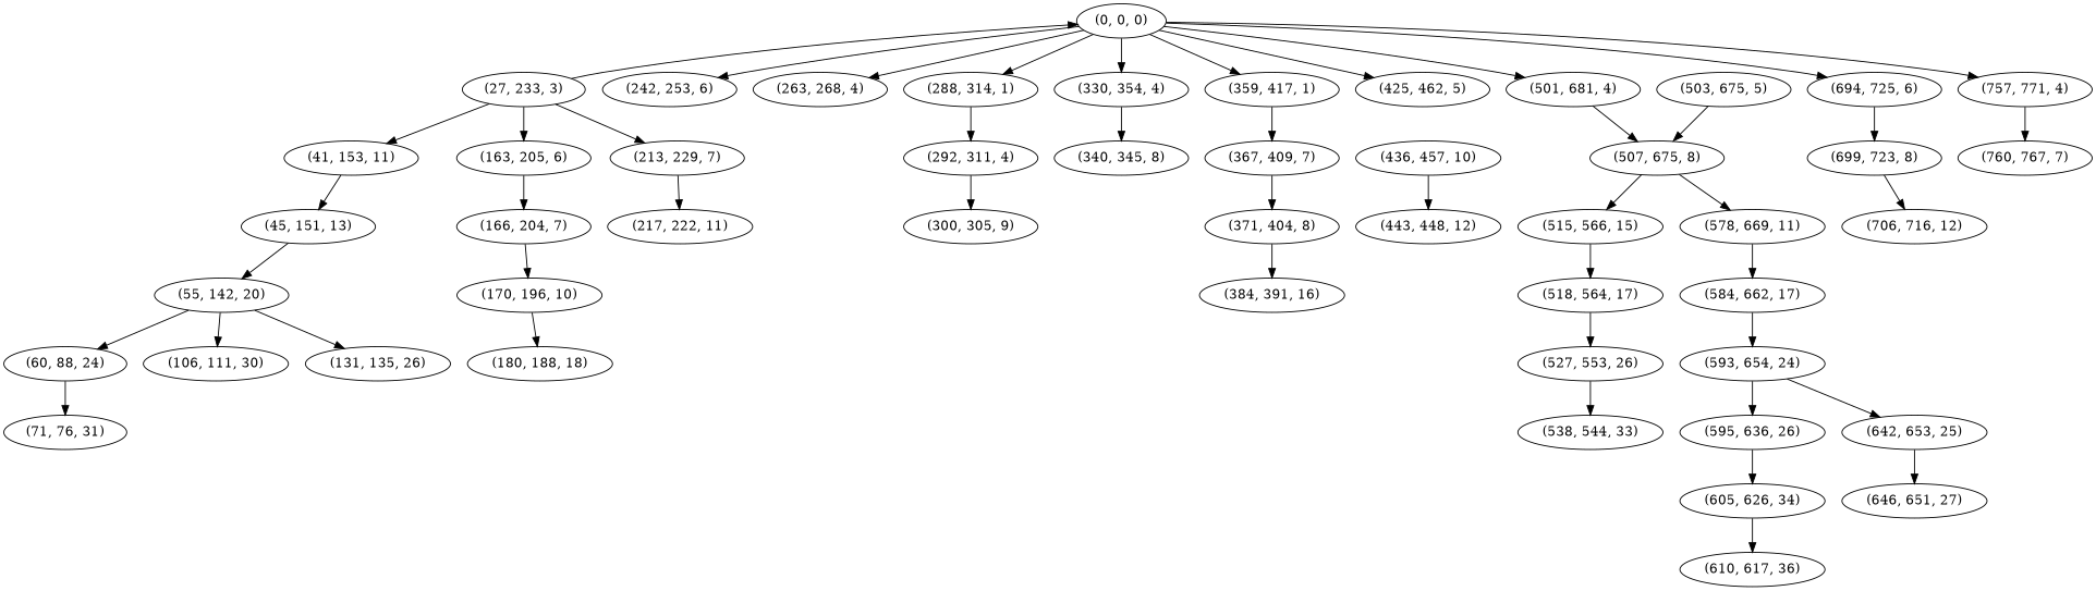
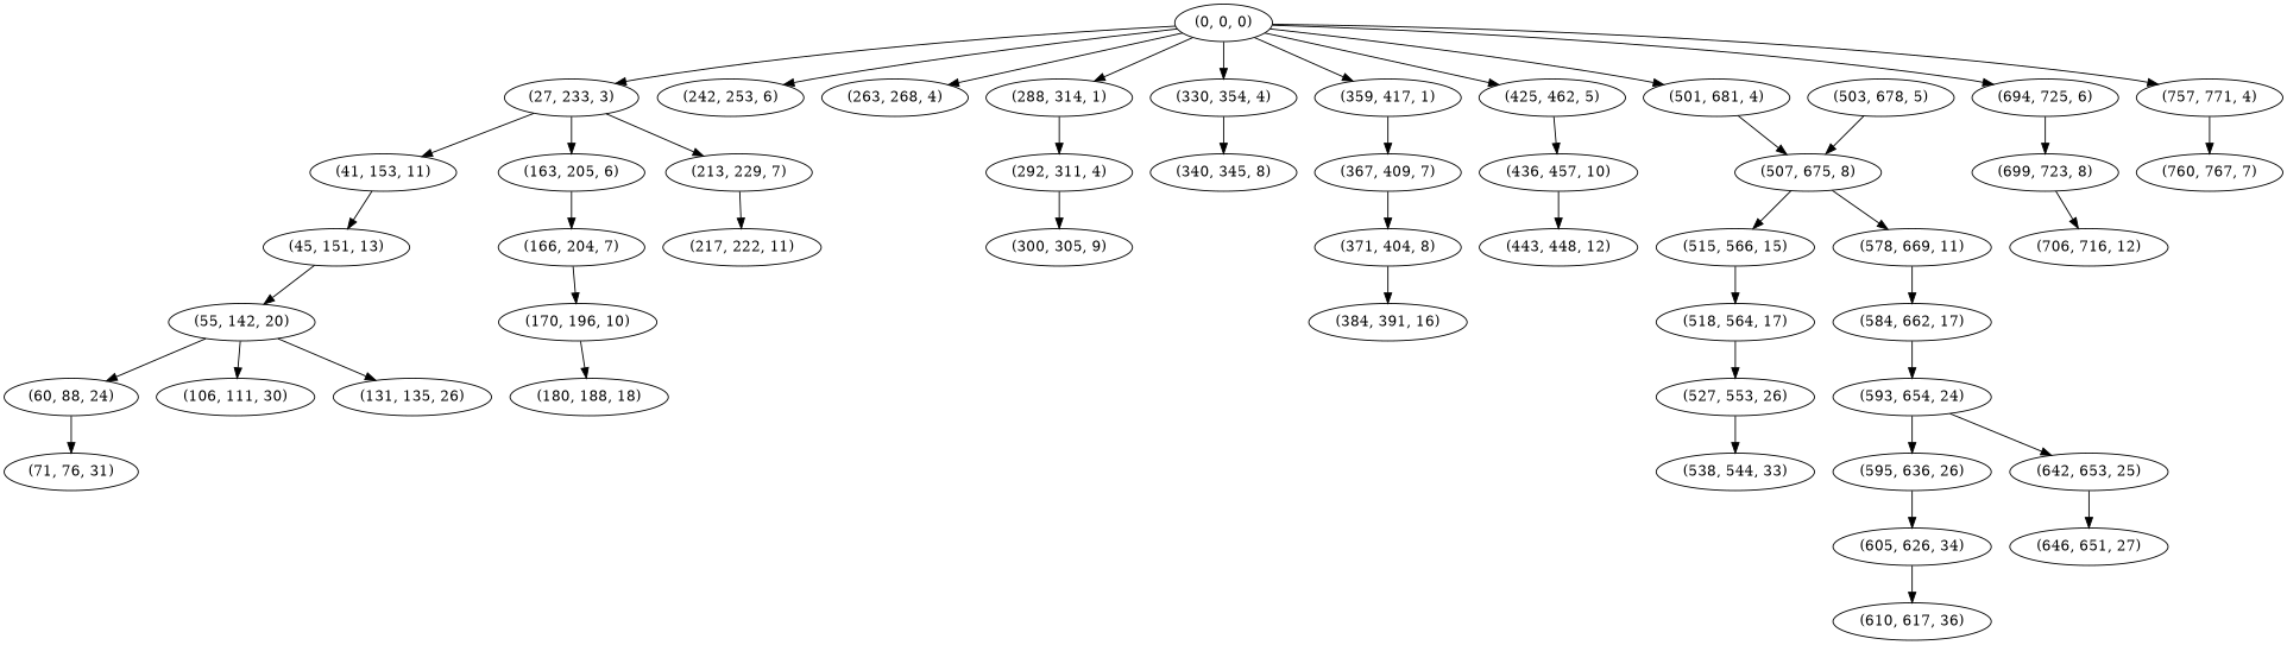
  digraph {
    "(0, 0, 0)"
    "(27, 233, 3)"
    "(242, 253, 6)"
    "(263, 268, 4)"
    "(288, 314, 1)"
    "(330, 354, 4)"
    "(359, 417, 1)"
    "(425, 462, 5)"
    "(501, 681, 4)"
    "(694, 725, 6)"
    "(757, 771, 4)"
    "(41, 153, 11)"
    "(163, 205, 6)"
    "(213, 229, 7)"
    "(292, 311, 4)"
    "(340, 345, 8)"
    "(367, 409, 7)"
    "(436, 457, 10)"
    "(507, 675, 8)"
    "(699, 723, 8)"
    "(760, 767, 7)"
    "(45, 151, 13)"
    "(166, 204, 7)"
    "(217, 222, 11)"
    "(55, 142, 20)"
    "(60, 88, 24)"
    "(106, 111, 30)"
    "(131, 135, 26)"
    "(71, 76, 31)"
    "(170, 196, 10)"
    "(180, 188, 18)"
    "(300, 305, 9)"
    "(371, 404, 8)"
    "(384, 391, 16)"
    "(443, 448, 12)"
-   "(503, 678, 5)" [label="(503, 675, 5)"]
+   "(503, 678, 5)"
    "(515, 566, 15)"
    "(578, 669, 11)"
    "(518, 564, 17)"
    "(584, 662, 17)"
    "(527, 553, 26)"
    "(538, 544, 33)"
    "(593, 654, 24)"
    "(595, 636, 26)"
    "(642, 653, 25)"
    "(605, 626, 34)"
    "(646, 651, 27)"
    "(610, 617, 36)"
    "(706, 716, 12)"
-   "(27, 233, 3)" -> "(0, 0, 0)"
+   "(0, 0, 0)" -> "(27, 233, 3)"
    "(0, 0, 0)" -> "(242, 253, 6)"
    "(0, 0, 0)" -> "(263, 268, 4)"
    "(0, 0, 0)" -> "(288, 314, 1)"
    "(0, 0, 0)" -> "(330, 354, 4)"
    "(0, 0, 0)" -> "(359, 417, 1)"
    "(0, 0, 0)" -> "(425, 462, 5)"
    "(0, 0, 0)" -> "(501, 681, 4)"
    "(0, 0, 0)" -> "(694, 725, 6)"
    "(0, 0, 0)" -> "(757, 771, 4)"
    "(27, 233, 3)" -> "(41, 153, 11)"
    "(27, 233, 3)" -> "(163, 205, 6)"
    "(27, 233, 3)" -> "(213, 229, 7)"
    "(288, 314, 1)" -> "(292, 311, 4)"
    "(330, 354, 4)" -> "(340, 345, 8)"
    "(359, 417, 1)" -> "(367, 409, 7)"
+   "(425, 462, 5)" -> "(436, 457, 10)"
    "(501, 681, 4)" -> "(507, 675, 8)"
    "(694, 725, 6)" -> "(699, 723, 8)"
    "(757, 771, 4)" -> "(760, 767, 7)"
    "(41, 153, 11)" -> "(45, 151, 13)"
    "(163, 205, 6)" -> "(166, 204, 7)"
    "(213, 229, 7)" -> "(217, 222, 11)"
    "(292, 311, 4)" -> "(300, 305, 9)"
    "(367, 409, 7)" -> "(371, 404, 8)"
    "(436, 457, 10)" -> "(443, 448, 12)"
    "(507, 675, 8)" -> "(515, 566, 15)"
    "(507, 675, 8)" -> "(578, 669, 11)"
    "(699, 723, 8)" -> "(706, 716, 12)"
    "(45, 151, 13)" -> "(55, 142, 20)"
    "(166, 204, 7)" -> "(170, 196, 10)"
    "(55, 142, 20)" -> "(60, 88, 24)"
    "(55, 142, 20)" -> "(106, 111, 30)"
    "(55, 142, 20)" -> "(131, 135, 26)"
    "(60, 88, 24)" -> "(71, 76, 31)"
    "(170, 196, 10)" -> "(180, 188, 18)"
    "(371, 404, 8)" -> "(384, 391, 16)"
    "(503, 678, 5)" -> "(507, 675, 8)"
    "(515, 566, 15)" -> "(518, 564, 17)"
    "(578, 669, 11)" -> "(584, 662, 17)"
    "(518, 564, 17)" -> "(527, 553, 26)"
    "(584, 662, 17)" -> "(593, 654, 24)"
    "(527, 553, 26)" -> "(538, 544, 33)"
    "(593, 654, 24)" -> "(595, 636, 26)"
    "(593, 654, 24)" -> "(642, 653, 25)"
    "(595, 636, 26)" -> "(605, 626, 34)"
    "(642, 653, 25)" -> "(646, 651, 27)"
    "(605, 626, 34)" -> "(610, 617, 36)"
  }
